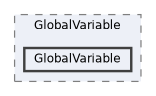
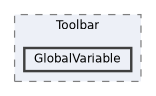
  digraph {
    compound=true
    rankdir=LR
    n1 [color=grey25 fillcolor="#edf0f7" fontname=Helvetica fontsize=10 height=0.2 label=GlobalVariable shape=box style="filled,bold" width=0.4]
    subgraph cluster_1 {
      bgcolor="#edf0f7"
      fontname=Helvetica
      fontsize=10
-     label=GlobalVariable
+     label=Toolbar
      pencolor=grey50
      style="filled,dashed"
      n1
    }
  }
